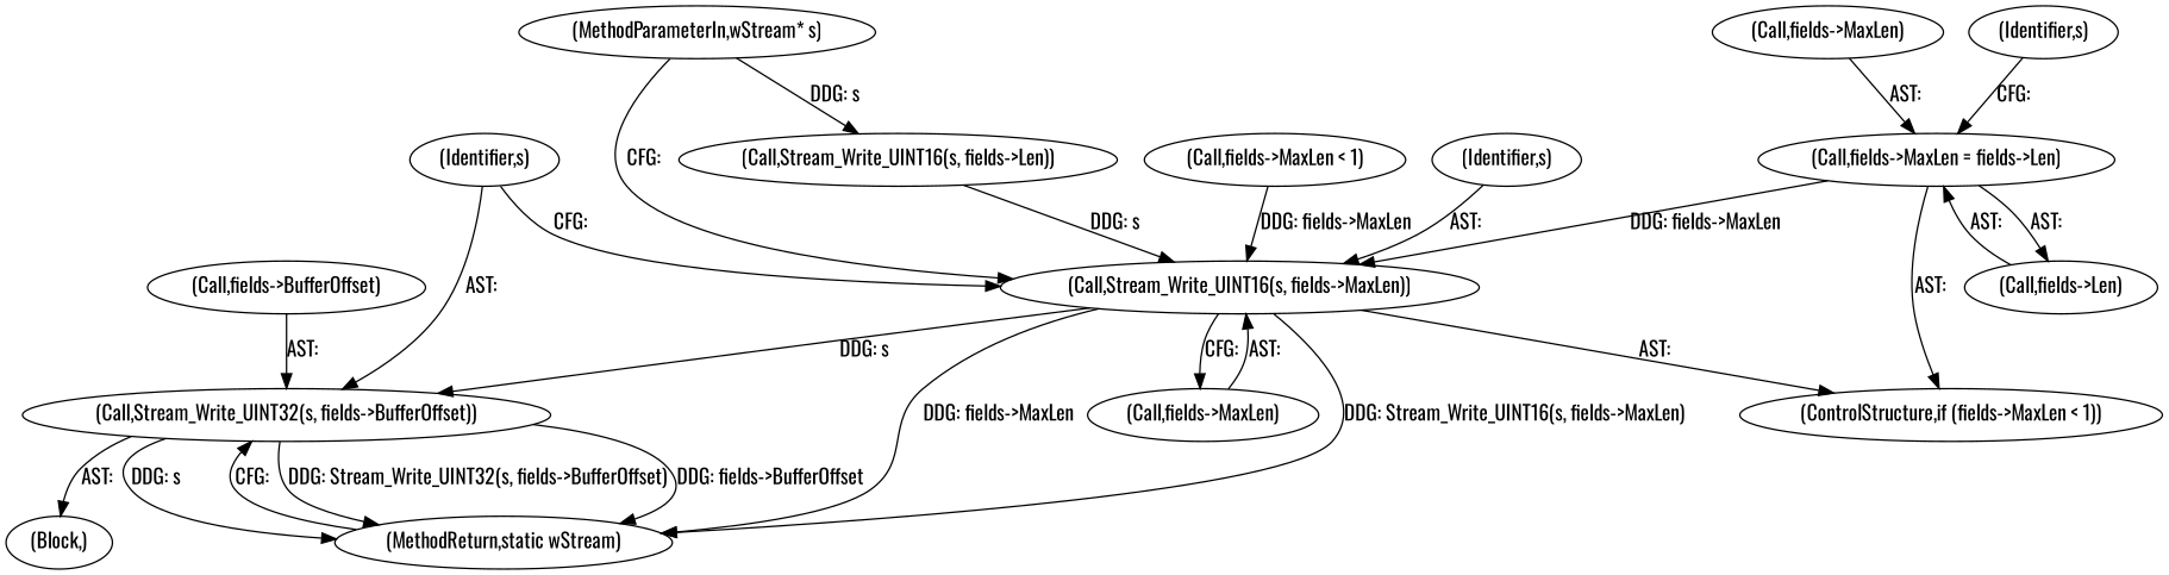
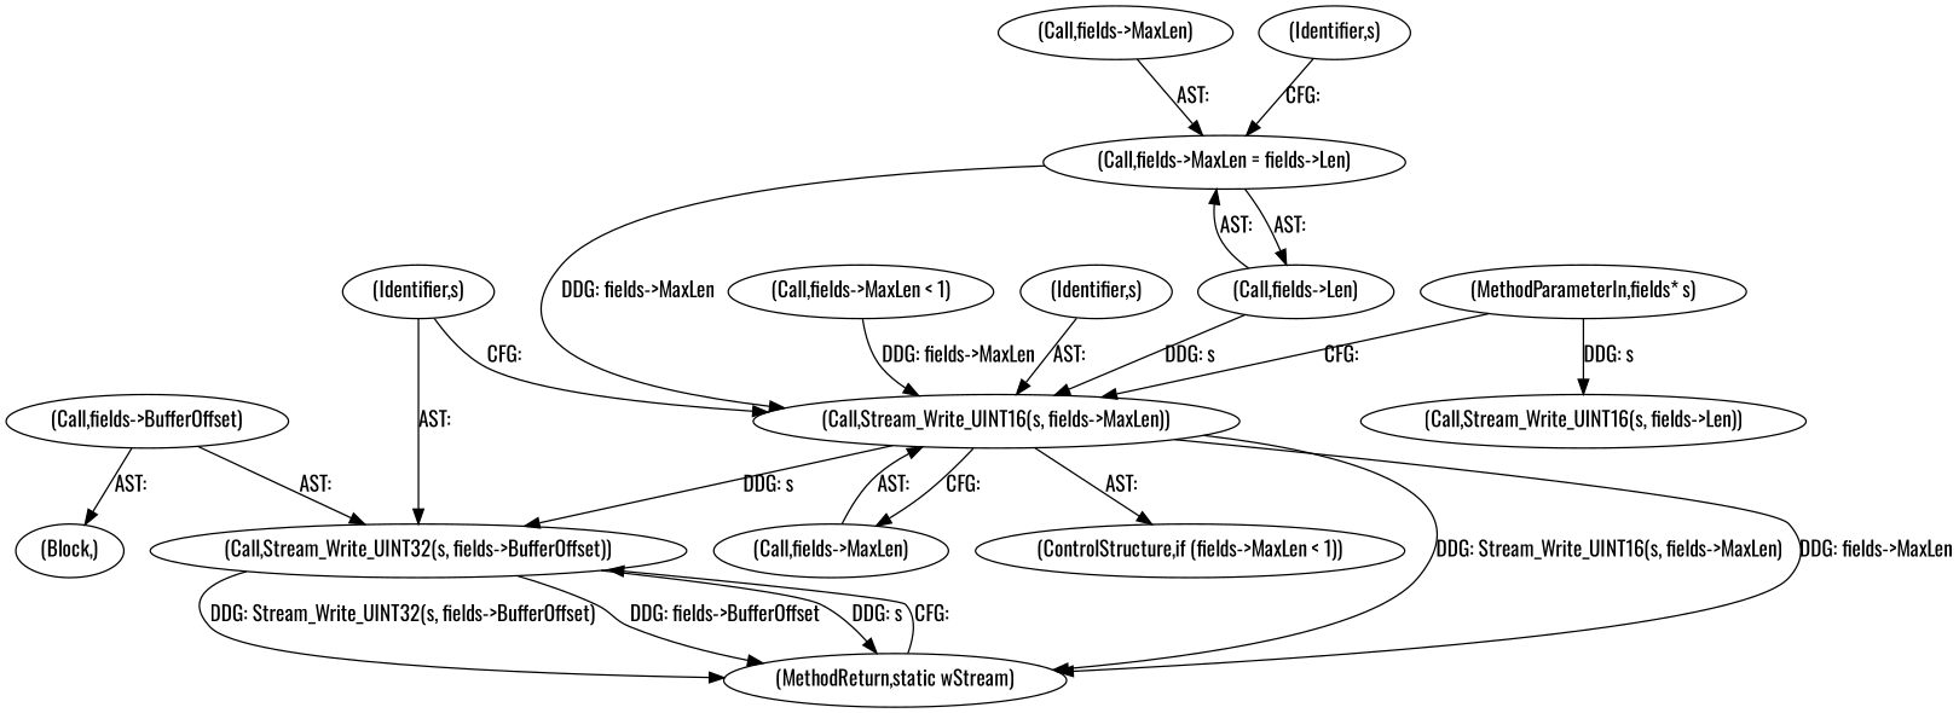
  digraph {
    fontname=Oswald
    node [fontname=Oswald]
    edge [fontname=Oswald]
    n1 [label="(Call,fields->MaxLen = fields->Len)"]
    n2 [label="(Call,Stream_Write_UINT16(s, fields->MaxLen))"]
    n3 [label="(Call,fields->Len)"]
    n4 [label="(ControlStructure,if (fields->MaxLen < 1))"]
    n5 [label="(Call,Stream_Write_UINT32(s, fields->BufferOffset))"]
    n6 [label="(MethodReturn,static wStream)"]
    n7 [label="(Call,fields->MaxLen)"]
    n8 [label="(Block,)"]
    n9 [label="(Call,fields->BufferOffset)"]
    n10 [label="(Call,fields->MaxLen)"]
    n11 [label="(Identifier,s)"]
    n12 [label="(Call,Stream_Write_UINT16(s, fields->Len))"]
    n13 [label="(Identifier,s)"]
-   n14 [label="(MethodParameterIn,wStream* s)"]
+   n14 [label="(MethodParameterIn,fields* s)"]
    n15 [label="(Call,fields->MaxLen < 1)"]
    n16 [label="(Identifier,s)"]
    n1 -> n2 [label="DDG: fields->MaxLen"]
    n1 -> n3 [label="AST: "]
-   n1 -> n4 [label="AST: "]
    n2 -> n4 [label="AST: "]
    n2 -> n5 [label="DDG: s"]
    n2 -> n6 [label="DDG: Stream_Write_UINT16(s, fields->MaxLen)"]
    n2 -> n6 [label="DDG: fields->MaxLen"]
    n2 -> n7 [label="CFG: "]
    n3 -> n1 [label="AST: "]
    n5 -> n6 [label="DDG: Stream_Write_UINT32(s, fields->BufferOffset)"]
    n5 -> n6 [label="DDG: fields->BufferOffset"]
    n5 -> n6 [label="DDG: s"]
-   n5 -> n8 [label="AST: "]
+   n9 -> n8 [label="AST: "]
    n6 -> n5 [label="CFG: "]
    n7 -> n2 [label="AST: "]
    n9 -> n5 [label="AST: "]
    n10 -> n1 [label="AST: "]
    n11 -> n1 [label="CFG: "]
-   n12 -> n2 [label="DDG: s"]
+   n3 -> n2 [label="DDG: s"]
    n13 -> n2 [label="CFG: "]
    n13 -> n5 [label="AST: "]
    n14 -> n2 [label="CFG: "]
    n14 -> n12 [label="DDG: s"]
    n15 -> n2 [label="DDG: fields->MaxLen"]
    n16 -> n2 [label="AST: "]
  }
